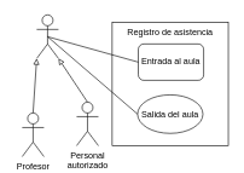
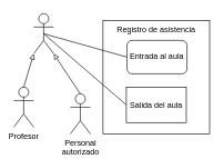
  <mxCell id="0" />
  <mxCell id="1" parent="0" />
  <mxCell id="2" value="Registro de asistencia" style="html=1;whiteSpace=wrap;verticalAlign=top;labelBackgroundColor=none;strokeColor=#000000;fillColor=none;" vertex="1" parent="1"><mxGeometry x="154" y="30" width="160" height="170" as="geometry" /></mxCell>
  <mxCell id="3" value="Entrada al aula" style="whiteSpace=wrap;html=1;labelBackgroundColor=none;strokeColor=#000000;fillColor=none;rounded=1;" vertex="1" parent="1"><mxGeometry x="190" y="60" width="90" height="50" as="geometry" /></mxCell>
- <mxCell id="4" value="Salida del aula" style="ellipse;whiteSpace=wrap;html=1;labelBackgroundColor=none;strokeColor=#000000;fillColor=none;" vertex="1" parent="1"><mxGeometry x="189" y="130" width="90" height="53" as="geometry" /></mxCell>
+ <mxCell id="4" value="Salida del aula" style="whiteSpace=wrap;html=1;labelBackgroundColor=none;strokeColor=#000000;fillColor=none;rounded=0;" vertex="1" parent="1"><mxGeometry x="189" y="130" width="90" height="53" as="geometry" /></mxCell>
  <mxCell id="5" value="" style="shape=umlActor;verticalLabelPosition=top;verticalAlign=bottom;html=1;labelPosition=center;align=center;labelBackgroundColor=none;strokeColor=#000000;fillColor=none;" vertex="1" parent="1"><mxGeometry x="50" y="20" width="30" height="60" as="geometry" /></mxCell>
  <mxCell id="6" value="" style="endArrow=none;html=1;rounded=0;exitX=0.5;exitY=0.5;exitDx=0;exitDy=0;exitPerimeter=0;entryX=0;entryY=0.5;entryDx=0;entryDy=0;fontColor=#000000;labelBackgroundColor=none;strokeColor=#000000;" edge="1" parent="1" source="5" target="3"><mxGeometry width="50" height="50" relative="1" as="geometry"><mxPoint x="30" y="-50" as="sourcePoint" /><mxPoint x="80" y="-100" as="targetPoint" /></mxGeometry></mxCell>
  <mxCell id="7" value="" style="endArrow=none;html=1;rounded=0;exitX=0.5;exitY=0.5;exitDx=0;exitDy=0;exitPerimeter=0;entryX=0;entryY=0.5;entryDx=0;entryDy=0;fontColor=#000000;labelBackgroundColor=none;strokeColor=#000000;" edge="1" parent="1" source="5" target="4"><mxGeometry width="50" height="50" relative="1" as="geometry"><mxPoint x="25" y="60" as="sourcePoint" /><mxPoint x="200" y="25" as="targetPoint" /></mxGeometry></mxCell>
- <mxCell id="8" value="Profesor" style="shape=umlActor;verticalLabelPosition=bottom;verticalAlign=top;html=1;outlineConnect=0;labelBackgroundColor=none;strokeColor=#000000;fillColor=none;" vertex="1" parent="1"><mxGeometry x="30" y="155" width="30" height="60" as="geometry" /></mxCell>
+ <mxCell id="8" value="Profesor" style="shape=umlActor;verticalLabelPosition=bottom;verticalAlign=top;html=1;outlineConnect=0;labelBackgroundColor=none;strokeColor=#000000;fillColor=none;" vertex="1" parent="1"><mxGeometry x="20" y="130" width="30" height="60" as="geometry" /></mxCell>
  <mxCell id="9" value="Personal&lt;br&gt;autorizado" style="shape=umlActor;verticalLabelPosition=bottom;verticalAlign=top;html=1;outlineConnect=0;labelBackgroundColor=none;strokeColor=#000000;fillColor=none;" vertex="1" parent="1"><mxGeometry x="105" y="140" width="30" height="60" as="geometry" /></mxCell>
  <mxCell id="10" value="" style="endArrow=block;html=1;rounded=0;entryX=0;entryY=1;entryDx=0;entryDy=0;entryPerimeter=0;exitX=0.5;exitY=0;exitDx=0;exitDy=0;exitPerimeter=0;endFill=0;fontColor=#000000;labelBackgroundColor=none;strokeColor=#000000;" edge="1" parent="1" source="8" target="5"><mxGeometry width="50" height="50" relative="1" as="geometry"><mxPoint x="-70" y="190" as="sourcePoint" /><mxPoint x="-20" y="140" as="targetPoint" /></mxGeometry></mxCell>
  <mxCell id="11" value="" style="endArrow=block;html=1;rounded=0;entryX=1;entryY=1;entryDx=0;entryDy=0;entryPerimeter=0;exitX=0.5;exitY=0;exitDx=0;exitDy=0;exitPerimeter=0;endFill=0;fontColor=#000000;labelBackgroundColor=none;strokeColor=#000000;" edge="1" parent="1" source="9" target="5"><mxGeometry width="50" height="50" relative="1" as="geometry"><mxPoint x="-55" y="200" as="sourcePoint" /><mxPoint x="10" y="90" as="targetPoint" /></mxGeometry></mxCell>
